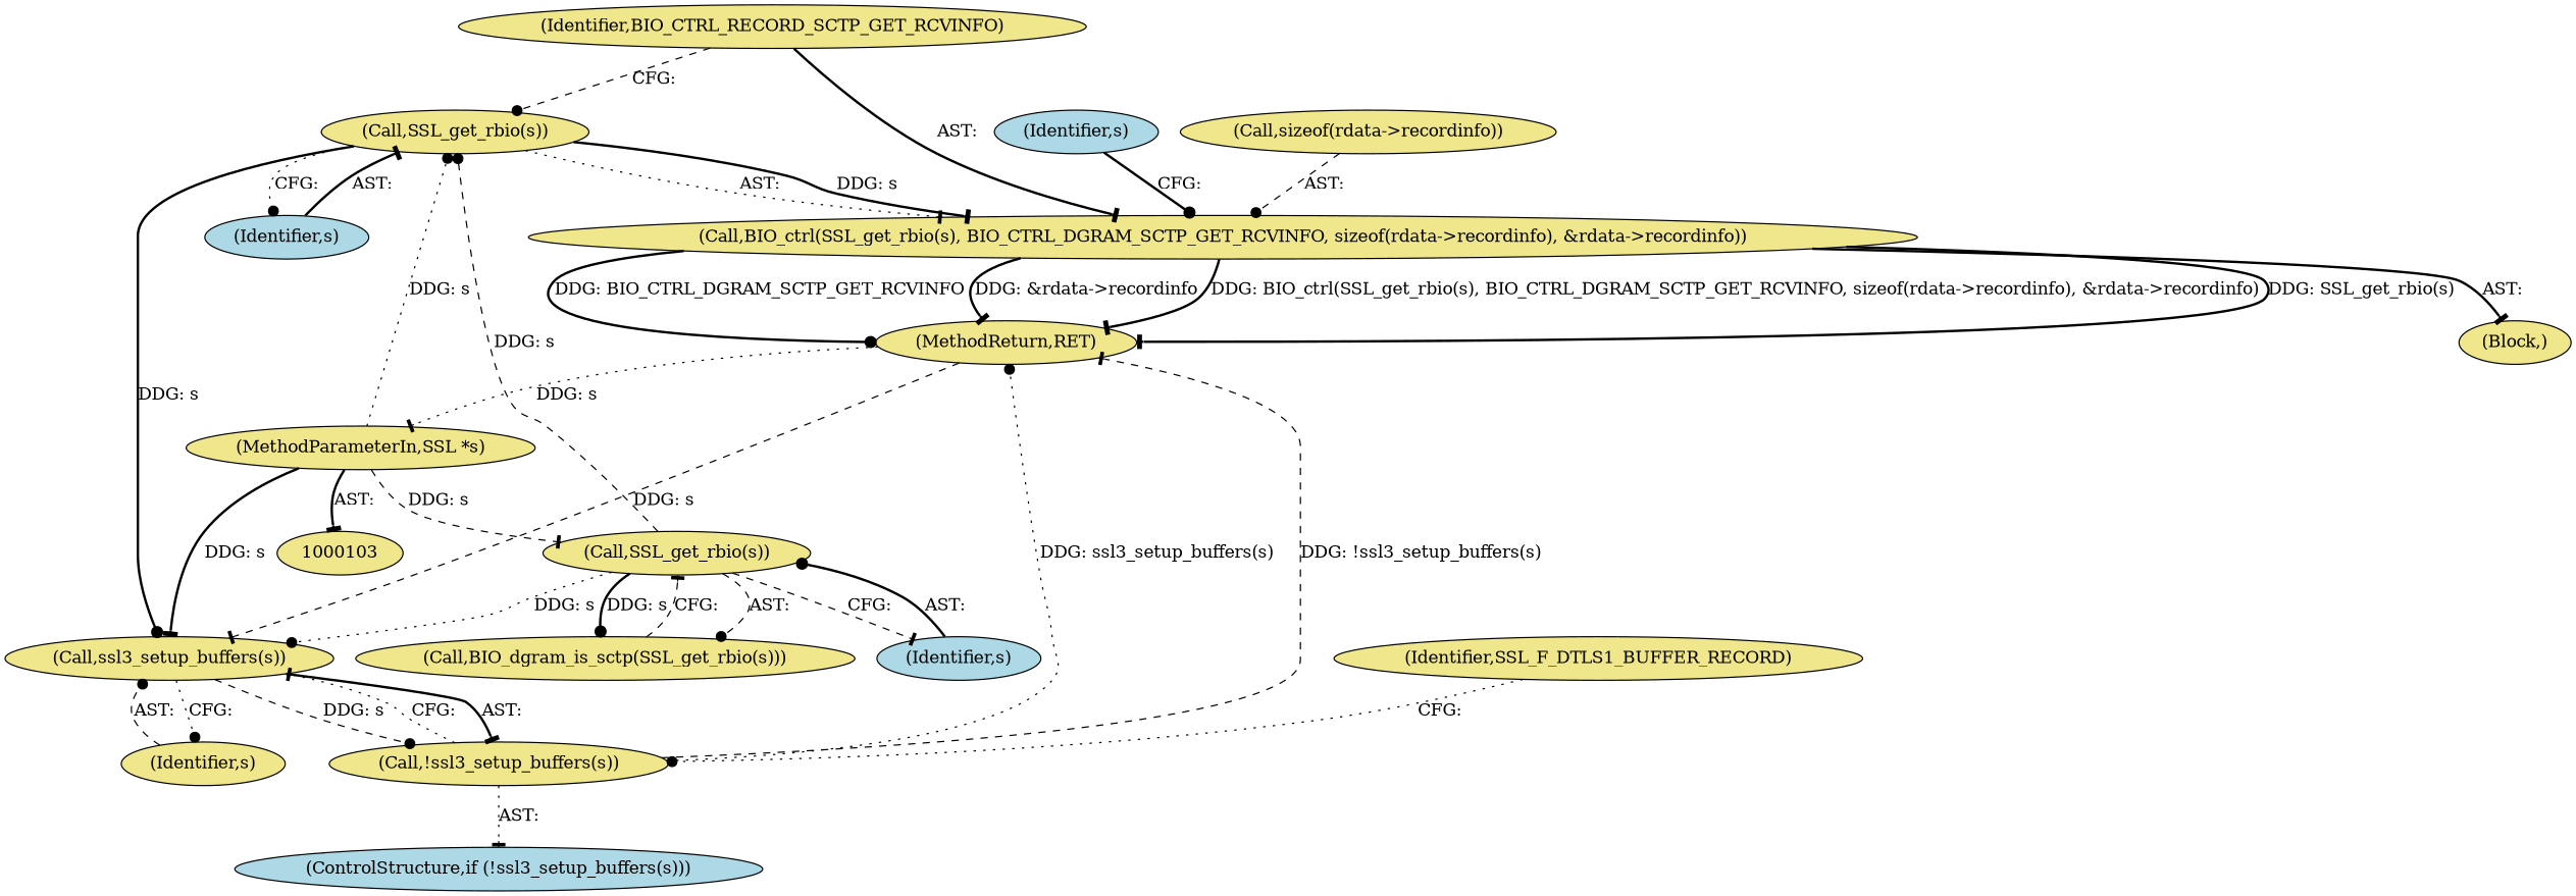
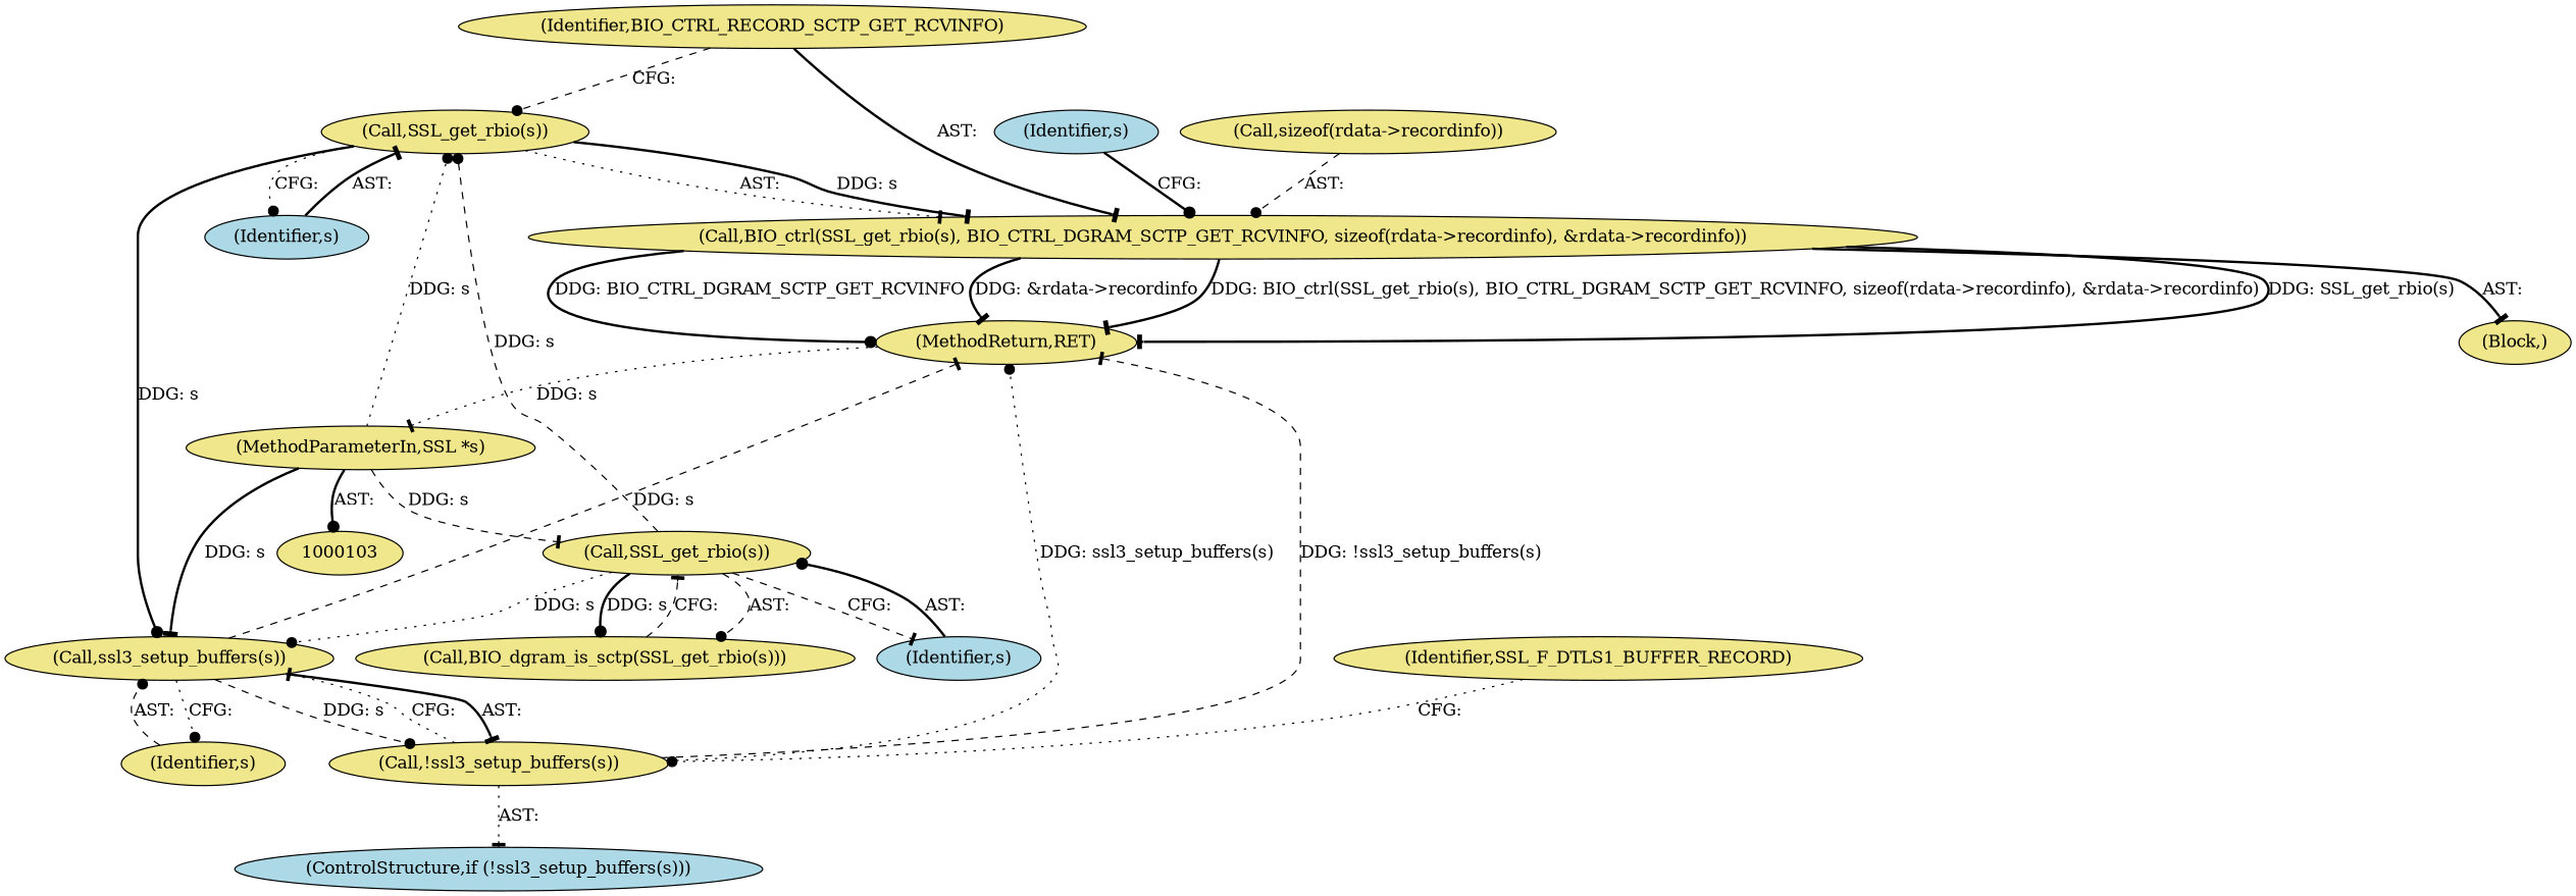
  digraph {
    fontname="DejaVu Serif"
    node [fillcolor=khaki fontname="DejaVu Serif" style=filled]
    edge [arrowhead=tee fontname="DejaVu Serif" style=bold]
    n1 [label="(Call,SSL_get_rbio(s))"]
    n2 [label="(Call,BIO_ctrl(SSL_get_rbio(s), BIO_CTRL_DGRAM_SCTP_GET_RCVINFO, sizeof(rdata->recordinfo), &rdata->recordinfo))"]
    n3 [label="(Call,ssl3_setup_buffers(s))"]
    n4 [fillcolor=lightblue label="(Identifier,s)"]
    n5 [label="(MethodReturn,RET)"]
    n6 [label="(Block,)"]
    n7 [label="(Call,!ssl3_setup_buffers(s))"]
    n8 [label="(Identifier,s)"]
    n9 [label="(Call,SSL_get_rbio(s))"]
    n10 [label="(Call,BIO_dgram_is_sctp(SSL_get_rbio(s)))"]
    n11 [fillcolor=lightblue label="(Identifier,s)"]
    n12 [label="(MethodParameterIn,SSL *s)"]
    1000103
    n14 [fillcolor=lightblue label="(ControlStructure,if (!ssl3_setup_buffers(s)))"]
    n15 [label="(Identifier,SSL_F_DTLS1_BUFFER_RECORD)"]
    n16 [label="(Identifier,BIO_CTRL_RECORD_SCTP_GET_RCVINFO)"]
    n17 [fillcolor=lightblue label="(Identifier,s)"]
    n18 [label="(Call,sizeof(rdata->recordinfo))"]
    n1 -> n2 [label="AST: " style=dotted]
    n1 -> n2 [label="DDG: s"]
    n1 -> n3 [arrowhead=dot label="DDG: s"]
    n1 -> n4 [arrowhead=dot label="CFG: " style=dotted]
    n2 -> n5 [label="DDG: &rdata->recordinfo"]
    n2 -> n5 [label="DDG: BIO_ctrl(SSL_get_rbio(s), BIO_CTRL_DGRAM_SCTP_GET_RCVINFO, sizeof(rdata->recordinfo), &rdata->recordinfo)"]
    n2 -> n5 [label="DDG: SSL_get_rbio(s)"]
    n2 -> n5 [arrowhead=dot label="DDG: BIO_CTRL_DGRAM_SCTP_GET_RCVINFO"]
    n2 -> n6 [label="AST: "]
-   n5 -> n3 [label="DDG: s" style=dashed]
+   n3 -> n5 [label="DDG: s" style=dashed]
    n3 -> n7 [label="AST: "]
    n3 -> n7 [arrowhead=dot label="DDG: s" style=dashed]
    n3 -> n8 [arrowhead=dot label="CFG: " style=dotted]
    n4 -> n1 [label="AST: "]
    n5 -> n12 [label="DDG: s" style=dotted]
    n7 -> n3 [label="CFG: " style=dotted]
    n7 -> n5 [label="DDG: !ssl3_setup_buffers(s)" style=dashed]
    n7 -> n5 [arrowhead=dot label="DDG: ssl3_setup_buffers(s)" style=dotted]
    n7 -> n14 [label="AST: " style=dotted]
    n8 -> n3 [arrowhead=dot label="AST: " style=dashed]
    n9 -> n1 [arrowhead=dot label="DDG: s" style=dashed]
    n9 -> n3 [arrowhead=dot label="DDG: s" style=dotted]
    n9 -> n10 [arrowhead=dot label="AST: " style=dashed]
    n9 -> n10 [arrowhead=dot label="DDG: s"]
    n9 -> n11 [label="CFG: " style=dashed]
    n10 -> n9 [label="CFG: " style=dashed]
    n11 -> n9 [arrowhead=dot label="AST: "]
    n12 -> n1 [arrowhead=dot label="DDG: s" style=dotted]
    n12 -> n3 [label="DDG: s"]
    n12 -> n9 [label="DDG: s" style=dashed]
-   n12 -> 1000103 [label="AST: "]
+   n12 -> 1000103 [arrowhead=dot label="AST: "]
    n15 -> n7 [arrowhead=dot label="CFG: " style=dotted]
    n16 -> n1 [arrowhead=dot label="CFG: " style=dashed]
    n16 -> n2 [label="AST: "]
    n17 -> n2 [arrowhead=dot label="CFG: "]
    n18 -> n2 [arrowhead=dot label="AST: " style=dashed]
  }
